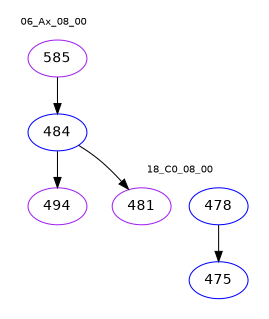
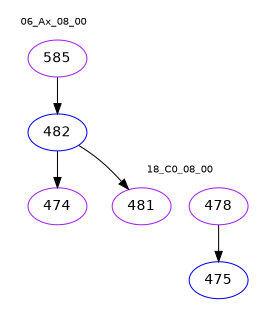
  digraph {
    fontname="DejaVu Sans"
    node [color=purple fontname="DejaVu Sans"]
    edge [color=black fontname="DejaVu Sans"]
    n1 [label=585]
-   n2 [color=blue label=484]
-   n3 [label=494]
-   n4 [color=blue label=478]
+   n2 [color=blue label=482]
+   n3 [label=474]
+   n4 [label=478]
    n5 [color=blue label=475]
    n6 [label=481]
    subgraph cluster_1 {
      color=white
      fontsize=10
      label="06_Ax_08_00"
      n1
      n2
      n3
    }
    subgraph cluster_2 {
      color=white
      fontsize=10
      label="18_C0_08_00"
      n4
      n5
      n6
    }
    n1 -> n2
    n2 -> n3
    n2 -> n6
    n4 -> n5
  }
